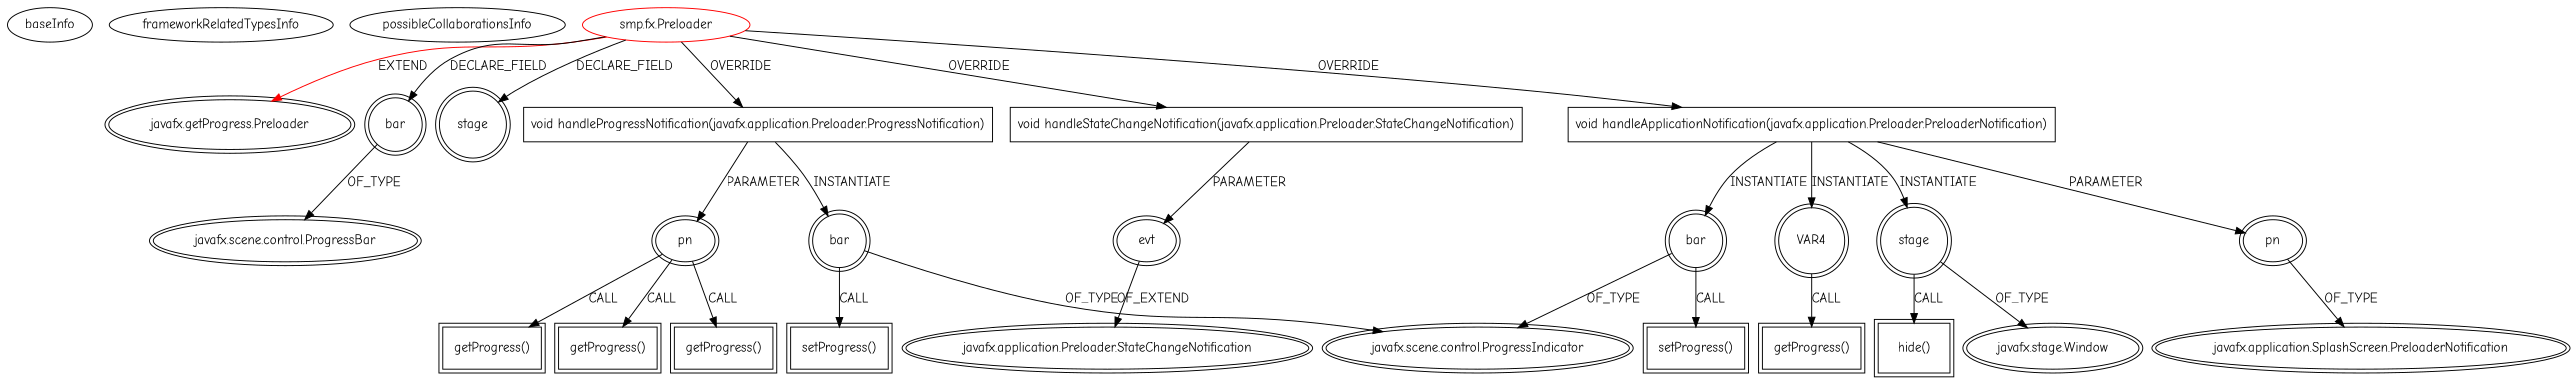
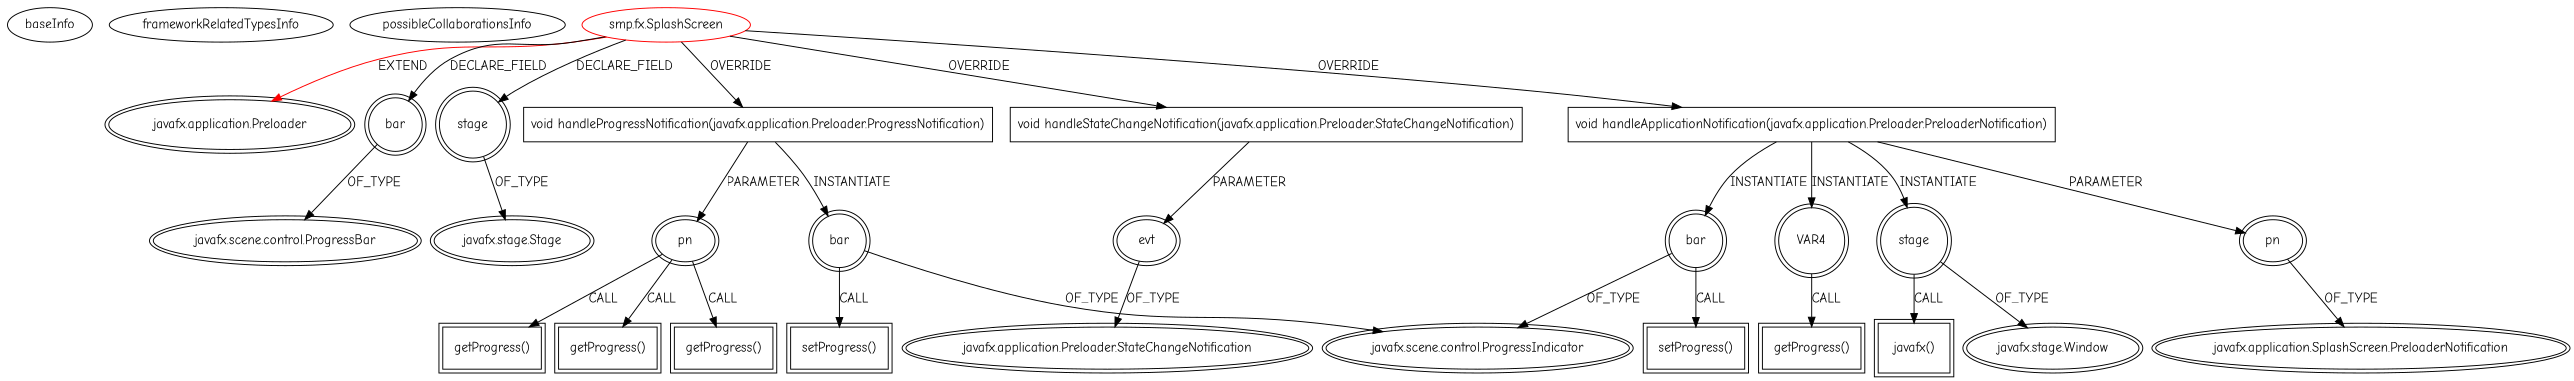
  digraph {
    fontname="Comic Neue"
    node [fontname="Comic Neue" isFrameworkType=true vertexType=INSIDE_CALL peripheries=2]
    edge [fontname="Comic Neue"]
    baseInfo [category=extension_graph graphId=293 isAnonymous=false possibleRelation=false isFrameworkType="" vertexType="" peripheries=""]
    frameworkRelatedTypesInfo [0="javafx.application.Preloader" isFrameworkType="" vertexType="" peripheries=""]
    possibleCollaborationsInfo [isFrameworkType="" vertexType="" peripheries=""]
-   n4 [color=red isFrameworkType=false label="smp.fx.Preloader" vertexType=ROOT_CLIENT_CLASS_DECLARATION peripheries=""]
-   n5 [label="javafx.getProgress.Preloader" vertexType=FRAMEWORK_CLASS_TYPE]
+   n4 [color=red isFrameworkType=false label="smp.fx.SplashScreen" vertexType=ROOT_CLIENT_CLASS_DECLARATION peripheries=""]
+   n5 [label="javafx.application.Preloader" vertexType=FRAMEWORK_CLASS_TYPE]
    n6 [label=bar shape=circle vertexType=FIELD_DECLARATION]
    n7 [label=stage shape=circle vertexType=FIELD_DECLARATION]
    n8 [isFrameworkType=false label="void handleProgressNotification(javafx.application.Preloader.ProgressNotification)" shape=box vertexType=OVERRIDING_METHOD_DECLARATION peripheries=""]
    n9 [isFrameworkType=false label="void handleStateChangeNotification(javafx.application.Preloader.StateChangeNotification)" shape=box vertexType=OVERRIDING_METHOD_DECLARATION peripheries=""]
    n10 [isFrameworkType=false label="void handleApplicationNotification(javafx.application.Preloader.PreloaderNotification)" shape=box vertexType=OVERRIDING_METHOD_DECLARATION peripheries=""]
    n11 [label="javafx.scene.control.ProgressBar" vertexType=FRAMEWORK_CLASS_TYPE]
+   n12 [label="javafx.stage.Stage" vertexType=FRAMEWORK_CLASS_TYPE]
    n13 [label=pn vertexType=PARAMETER_DECLARATION]
    n14 [label=bar shape=circle vertexType=VARIABLE_EXPRESION]
    n15 [label=evt vertexType=PARAMETER_DECLARATION]
    n16 [label=pn vertexType=PARAMETER_DECLARATION]
    n17 [label=VAR4 shape=circle vertexType=VARIABLE_EXPRESION]
    n18 [label=bar shape=circle vertexType=VARIABLE_EXPRESION]
    n19 [label=stage shape=circle vertexType=VARIABLE_EXPRESION]
    n20 [label="getProgress()" shape=box]
    n21 [label="getProgress()" shape=box]
    n22 [label="getProgress()" shape=box]
    n23 [label="javafx.scene.control.ProgressIndicator" vertexType=FRAMEWORK_CLASS_TYPE]
    n24 [label="setProgress()" shape=box]
    n25 [label="javafx.application.Preloader.StateChangeNotification" vertexType=FRAMEWORK_CLASS_TYPE]
    n26 [label="javafx.application.SplashScreen.PreloaderNotification" vertexType=FRAMEWORK_INTERFACE_TYPE]
    n27 [label="getProgress()" shape=box]
    n28 [label="setProgress()" shape=box]
    n29 [label="javafx.stage.Window" vertexType=FRAMEWORK_CLASS_TYPE]
-   n30 [label="hide()" shape=box]
+   n30 [label="javafx()" shape=box]
    n4 -> n5 [color=red label=EXTEND]
    n4 -> n6 [label=DECLARE_FIELD]
    n4 -> n7 [label=DECLARE_FIELD]
    n4 -> n8 [label=OVERRIDE]
    n4 -> n9 [label=OVERRIDE]
    n4 -> n10 [label=OVERRIDE]
    n6 -> n11 [label=OF_TYPE]
+   n7 -> n12 [label=OF_TYPE]
    n8 -> n13 [label=PARAMETER]
    n8 -> n14 [label=INSTANTIATE]
    n9 -> n15 [label=PARAMETER]
    n10 -> n16 [label=PARAMETER]
    n10 -> n17 [label=INSTANTIATE]
    n10 -> n18 [label=INSTANTIATE]
    n10 -> n19 [label=INSTANTIATE]
    n13 -> n20 [label=CALL]
    n13 -> n21 [label=CALL]
    n13 -> n22 [label=CALL]
    n14 -> n23 [label=OF_TYPE]
    n14 -> n24 [label=CALL]
-   n15 -> n25 [label=OF_EXTEND]
+   n15 -> n25 [label=OF_TYPE]
    n16 -> n26 [label=OF_TYPE]
    n17 -> n27 [label=CALL]
    n18 -> n23 [label=OF_TYPE]
    n18 -> n28 [label=CALL]
    n19 -> n29 [label=OF_TYPE]
    n19 -> n30 [label=CALL]
  }
